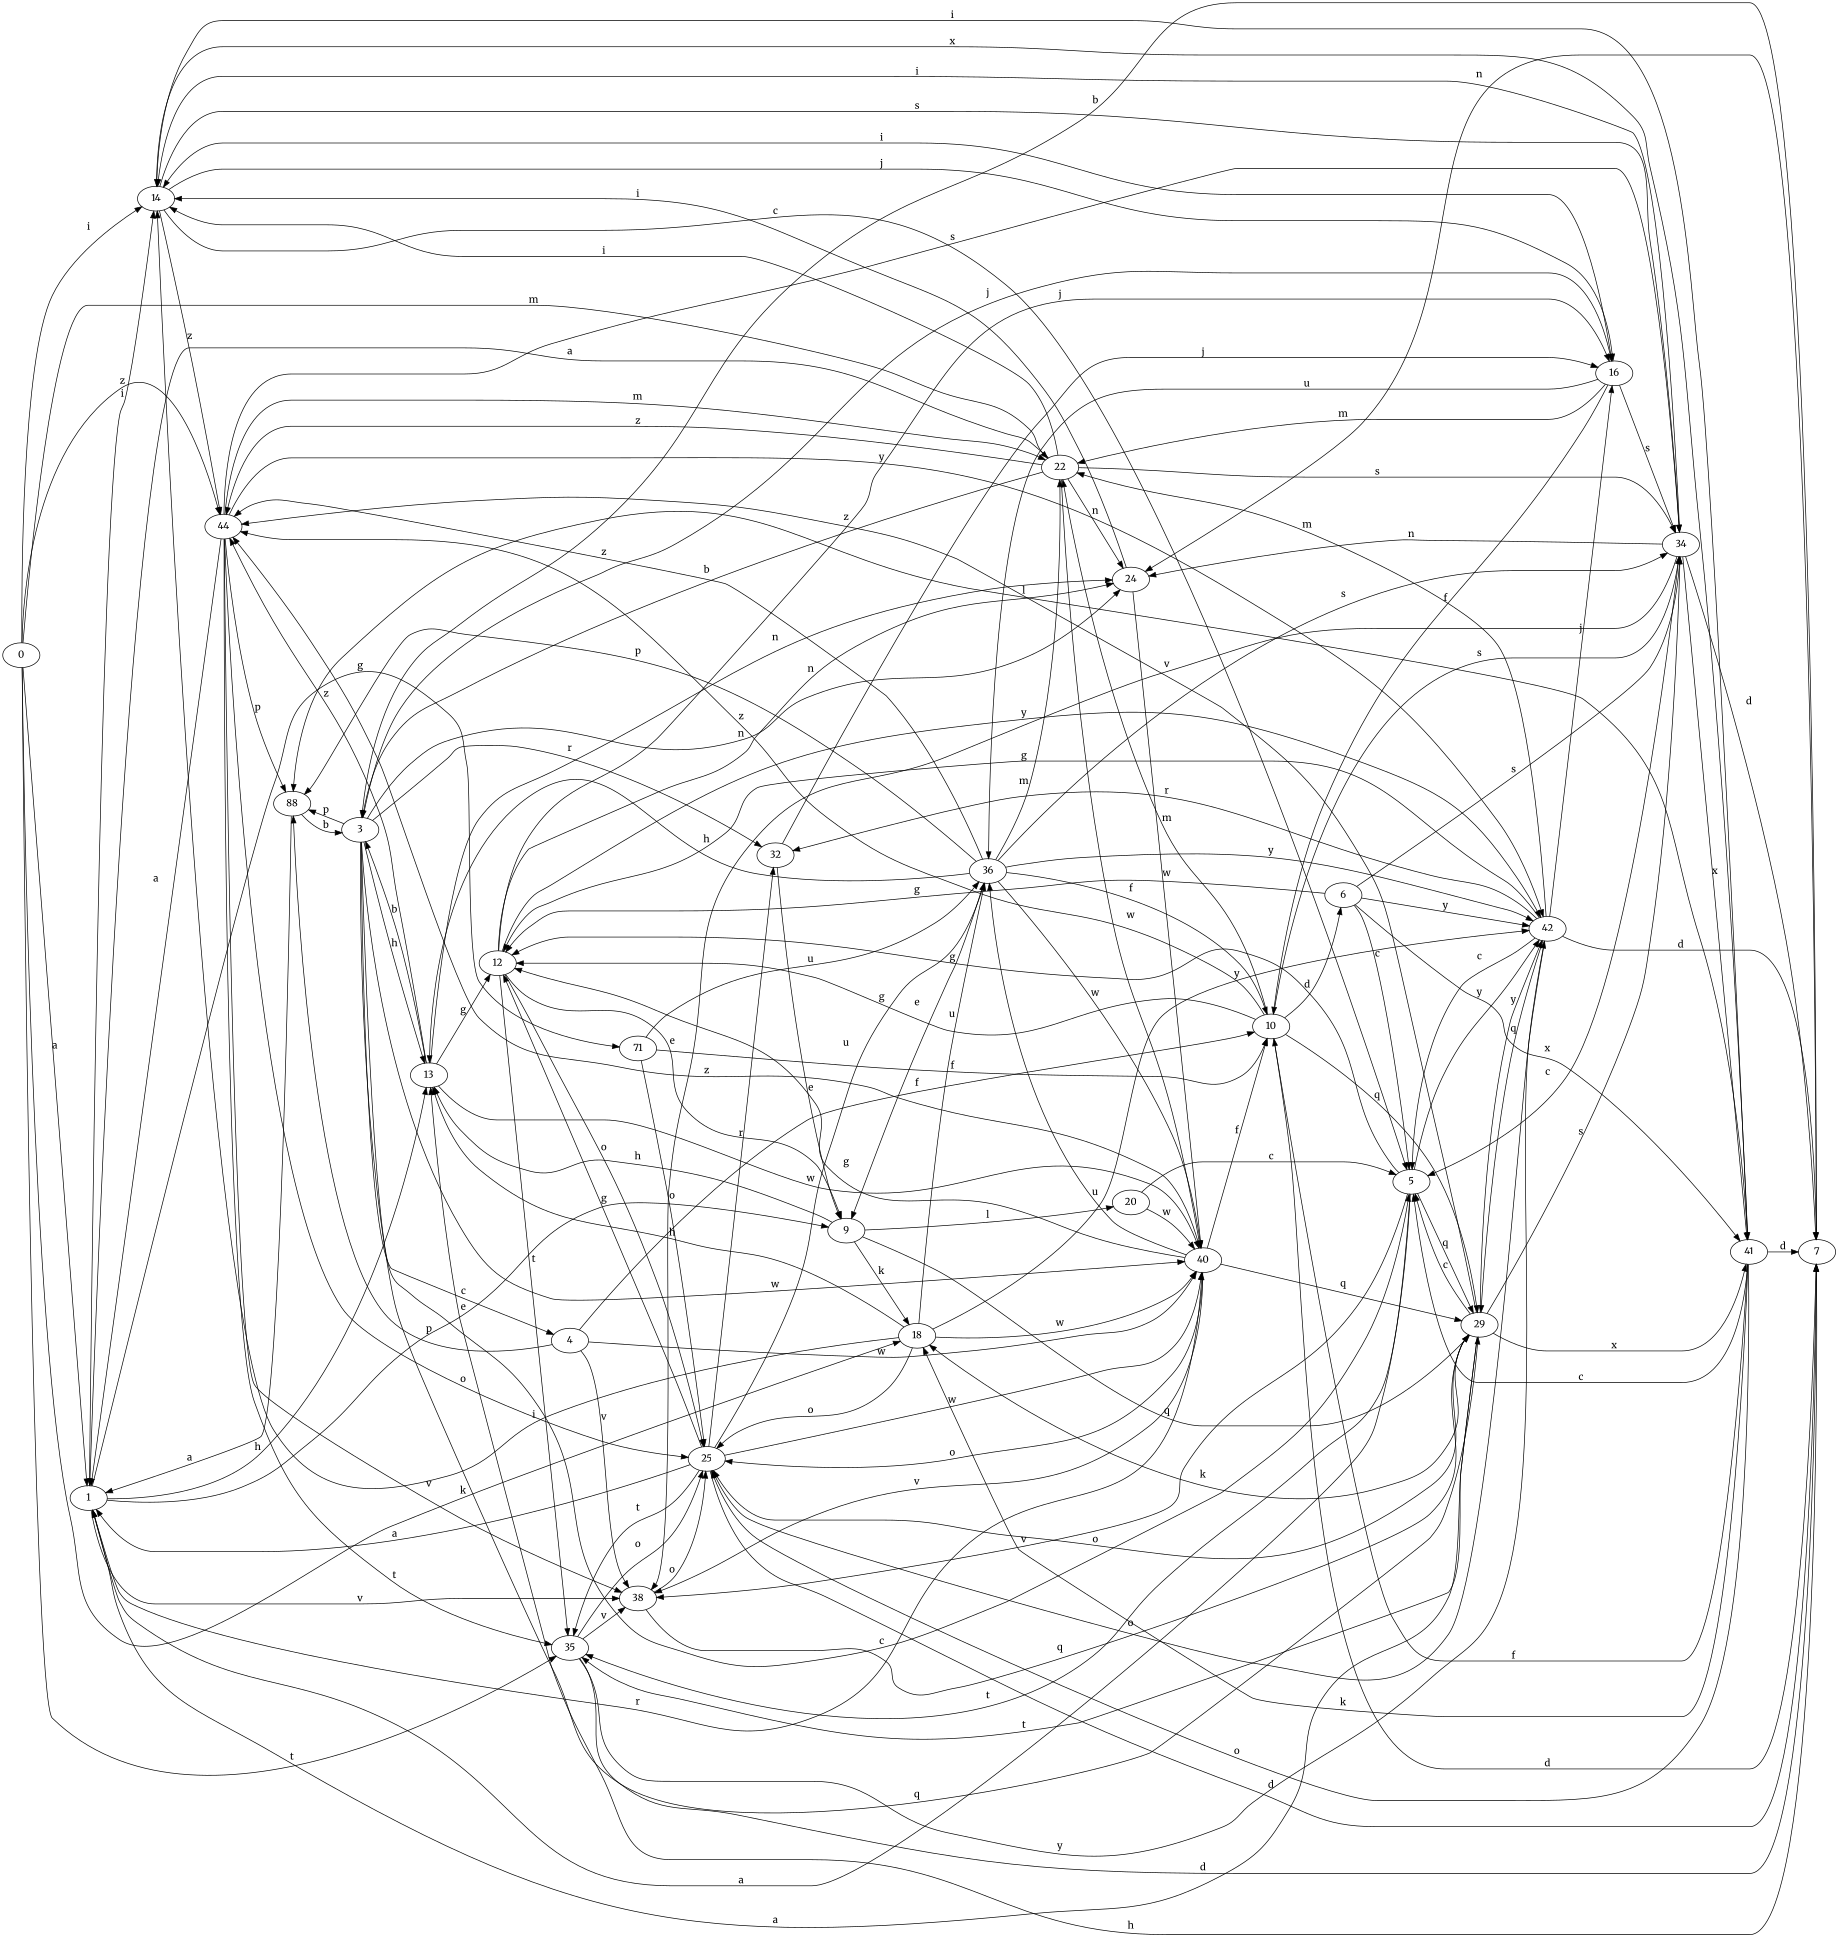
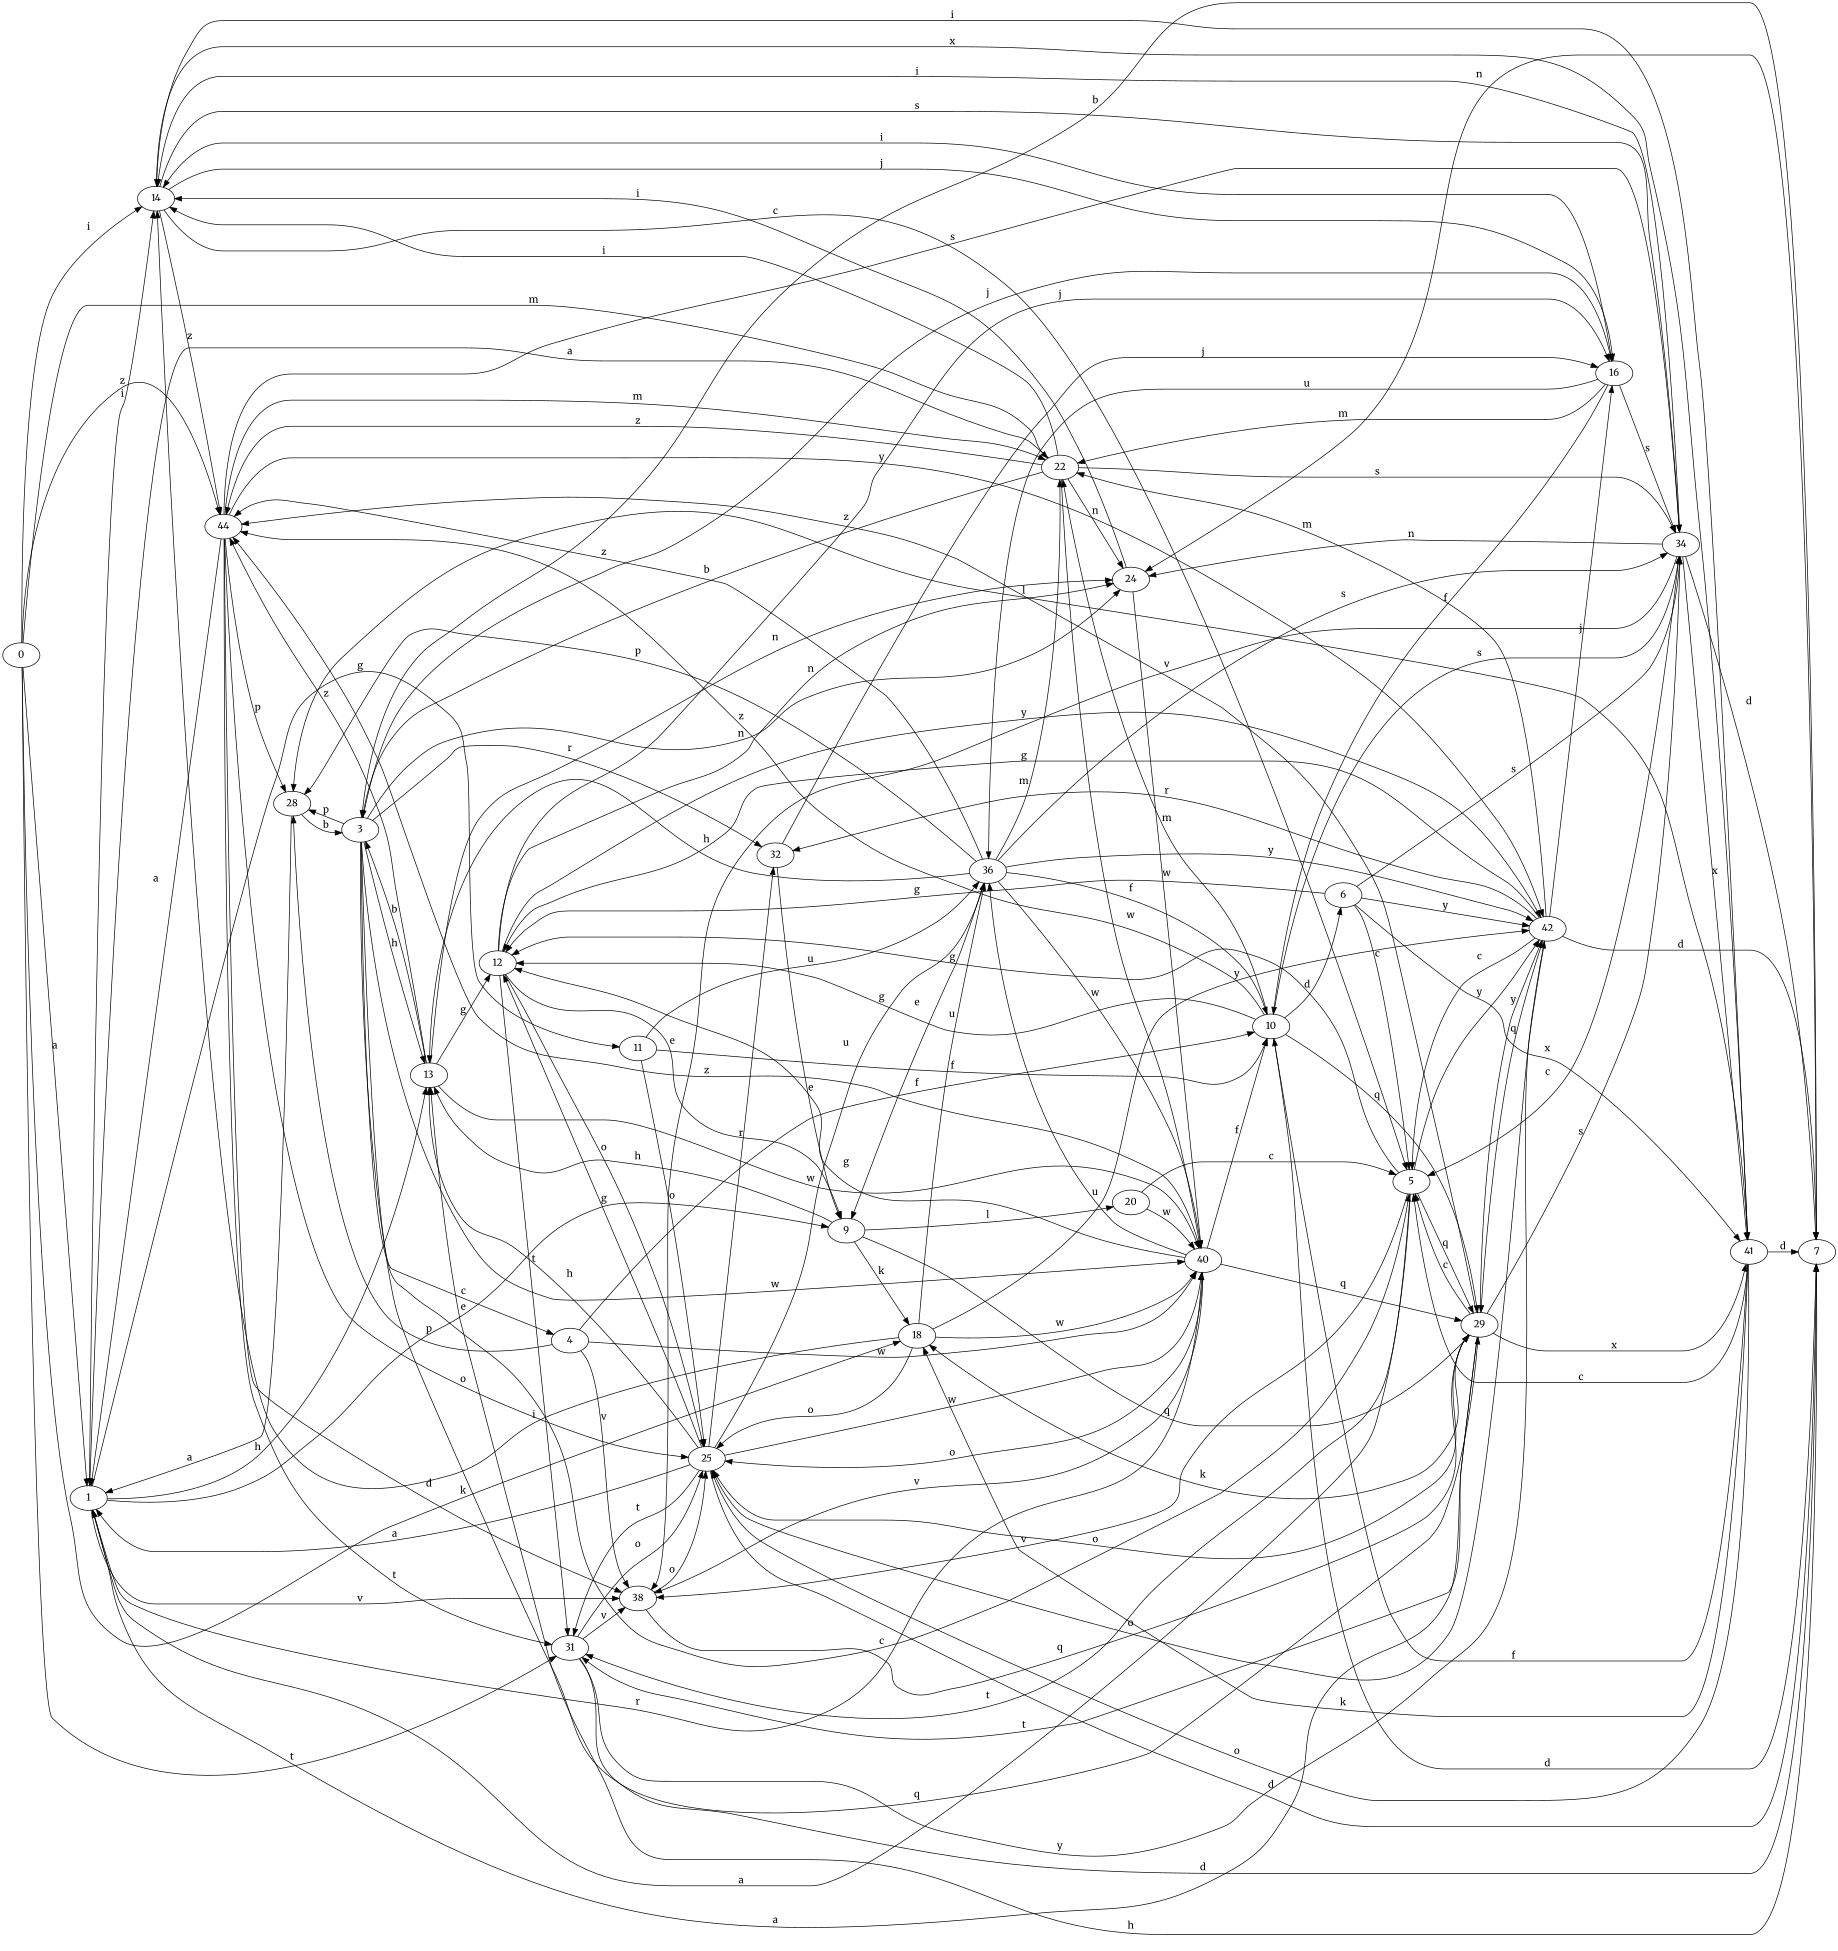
  strict digraph {
    fontname=Merriweather
    rankdir=LR
    node [fontname=Merriweather]
    edge [fontname=Merriweather]
    0
    1
    14
    18
    22
-   35
+   35 [label=31]
    44
    9
-   11 [label=71]
+   11
    13
    38
    40
    5
    16
    34
    41
    42
    25
    36
    3
    24
    7
-   28 [label=88]
+   28
    29
    20
    10
    12
    4
    n29 [label=32]
    6
    0 -> 1 [label=a]
    0 -> 14 [label=i]
    0 -> 18 [label=k]
    0 -> 22 [label=m]
    0 -> 35 [label=t]
    0 -> 44 [label=z]
    1 -> 14 [label=i]
    1 -> 9 [label=e]
    1 -> 11 [label=g]
    1 -> 13 [label=h]
    1 -> 38 [label=v]
    1 -> 40 [label=r]
    14 -> 44 [label=z]
    14 -> 5 [label=c]
    14 -> 16 [label=j]
    14 -> 34 [label=s]
    14 -> 41 [label=x]
    18 -> 14 [label=i]
-   18 -> 13 [label=h]
+   25 -> 13 [label=h]
    18 -> 40 [label=w]
    18 -> 42 [label=y]
    18 -> 25 [label=o]
    18 -> 36 [label=u]
    22 -> 1 [label=a]
    22 -> 14 [label=i]
    22 -> 44 [label=z]
    22 -> 40 [label=w]
    22 -> 34 [label=s]
    22 -> 3 [label=b]
    22 -> 24 [label=n]
    35 -> 38 [label=v]
    35 -> 42 [label=y]
    35 -> 25 [label=o]
    35 -> 7 [label=d]
    44 -> 1 [label=a]
    44 -> 22 [label=m]
    44 -> 35 [label=t]
-   44 -> 38 [label=v]
+   44 -> 38 [label=d]
    44 -> 34 [label=s]
    44 -> 42 [label=y]
    44 -> 25 [label=o]
    44 -> 28 [label=p]
    9 -> 18 [label=k]
    9 -> 13 [label=h]
    9 -> 29 [label=q]
    9 -> 20 [label=l]
    11 -> 25 [label=o]
    11 -> 36 [label=u]
    11 -> 10 [label=f]
    13 -> 44 [label=z]
    13 -> 40 [label=w]
    13 -> 3 [label=b]
    13 -> 24 [label=n]
    13 -> 12 [label=g]
    38 -> 25 [label=o]
    38 -> 29 [label=q]
    40 -> 44 [label=z]
    40 -> 38 [label=v]
    40 -> 25 [label=o]
    40 -> 36 [label=u]
    40 -> 29 [label=q]
    40 -> 10 [label=f]
    40 -> 12 [label=g]
    5 -> 1 [label=a]
    5 -> 35 [label=t]
    5 -> 38 [label=v]
    5 -> 42 [label=y]
    5 -> 29 [label=q]
    5 -> 12 [label=g]
    16 -> 14 [label=i]
    16 -> 22 [label=m]
    16 -> 34 [label=s]
    16 -> 36 [label=u]
    16 -> 10 [label=f]
    34 -> 14 [label=i]
    34 -> 38 [label=v]
    34 -> 5 [label=c]
    34 -> 41 [label=x]
    34 -> 24 [label=n]
    34 -> 7 [label=d]
    41 -> 14 [label=i]
    41 -> 18 [label=k]
    41 -> 5 [label=c]
    41 -> 25 [label=o]
    41 -> 7 [label=d]
    41 -> 28 [label=l]
    41 -> 10 [label=f]
    42 -> 22 [label=m]
    42 -> 5 [label=c]
    42 -> 16 [label=j]
    42 -> 25 [label=o]
    42 -> 7 [label=d]
    42 -> 29 [label=q]
    42 -> 12 [label=g]
    42 -> n29 [label=r]
    25 -> 1 [label=a]
    25 -> 35 [label=t]
    25 -> 40 [label=w]
    25 -> 36 [label=u]
    25 -> 7 [label=d]
    25 -> 12 [label=g]
    25 -> n29 [label=r]
    36 -> 22 [label=m]
    36 -> 44 [label=z]
    36 -> 9 [label=e]
    36 -> 13 [label=h]
    36 -> 40 [label=w]
    36 -> 34 [label=s]
    36 -> 42 [label=y]
    36 -> 28 [label=p]
    36 -> 10 [label=f]
    3 -> 13 [label=h]
    3 -> 40 [label=w]
    3 -> 5 [label=c]
    3 -> 16 [label=j]
    3 -> 24 [label=n]
    3 -> 28 [label=p]
    3 -> 29 [label=q]
    3 -> 4 [label=c]
    3 -> n29 [label=r]
    24 -> 14 [label=i]
    24 -> 40 [label=w]
    7 -> 13 [label=h]
    7 -> 3 [label=b]
    7 -> 24 [label=n]
    28 -> 1 [label=a]
    28 -> 3 [label=b]
    29 -> 1 [label=a]
    29 -> 18 [label=k]
    29 -> 35 [label=t]
    29 -> 44 [label=z]
    29 -> 5 [label=c]
    29 -> 34 [label=s]
    29 -> 41 [label=x]
    29 -> 42 [label=y]
    29 -> 25 [label=o]
    20 -> 40 [label=w]
    20 -> 5 [label=c]
    10 -> 22 [label=m]
    10 -> 44 [label=z]
    10 -> 34 [label=s]
    10 -> 7 [label=d]
    10 -> 29 [label=q]
    10 -> 12 [label=g]
    10 -> 6 [label=d]
    12 -> 35 [label=t]
    12 -> 9 [label=e]
    12 -> 16 [label=j]
    12 -> 42 [label=y]
    12 -> 25 [label=o]
    12 -> 24 [label=n]
    4 -> 38 [label=v]
    4 -> 40 [label=w]
    4 -> 28 [label=p]
    4 -> 10 [label=f]
    n29 -> 9 [label=e]
    n29 -> 16 [label=j]
    6 -> 5 [label=c]
    6 -> 34 [label=s]
    6 -> 41 [label=x]
    6 -> 42 [label=y]
    6 -> 12 [label=g]
  }
